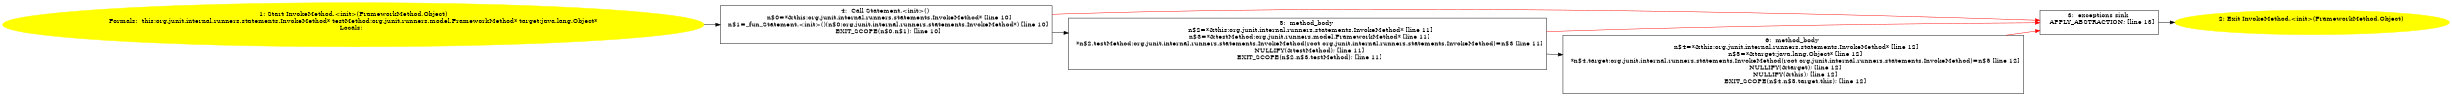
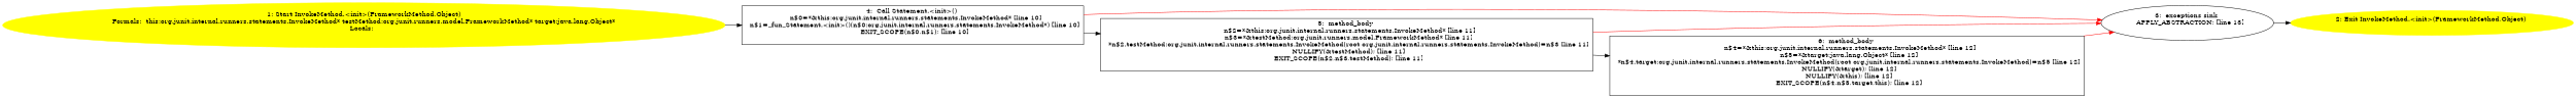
  digraph {
    rankdir=LR
    node [shape=box]
    n1 [color=yellow label="1: Start InvokeMethod.<init>(FrameworkMethod,Object)\nFormals:  this:org.junit.internal.runners.statements.InvokeMethod* testMethod:org.junit.runners.model.FrameworkMethod* target:java.lang.Object*\nLocals:  \n  " style=filled shape=""]
    n2 [label="4:  Call Statement.<init>() \n   n$0=*&this:org.junit.internal.runners.statements.InvokeMethod* [line 10]\n  n$1=_fun_Statement.<init>()(n$0:org.junit.internal.runners.statements.InvokeMethod*) [line 10]\n  EXIT_SCOPE(n$0,n$1); [line 10]\n "]
-   n3 [label="3:  exceptions sink \n   APPLY_ABSTRACTION; [line 13]\n "]
+   n3 [label="3:  exceptions sink \n   APPLY_ABSTRACTION; [line 13]\n " shape=ellipse]
    n4 [label="5:  method_body \n   n$2=*&this:org.junit.internal.runners.statements.InvokeMethod* [line 11]\n  n$3=*&testMethod:org.junit.runners.model.FrameworkMethod* [line 11]\n  *n$2.testMethod:org.junit.internal.runners.statements.InvokeMethod(root org.junit.internal.runners.statements.InvokeMethod)=n$3 [line 11]\n  NULLIFY(&testMethod); [line 11]\n  EXIT_SCOPE(n$2,n$3,testMethod); [line 11]\n "]
    n5 [color=yellow label="2: Exit InvokeMethod.<init>(FrameworkMethod,Object) \n  " style=filled shape=""]
    n6 [label="6:  method_body \n   n$4=*&this:org.junit.internal.runners.statements.InvokeMethod* [line 12]\n  n$5=*&target:java.lang.Object* [line 12]\n  *n$4.target:org.junit.internal.runners.statements.InvokeMethod(root org.junit.internal.runners.statements.InvokeMethod)=n$5 [line 12]\n  NULLIFY(&target); [line 12]\n  NULLIFY(&this); [line 12]\n  EXIT_SCOPE(n$4,n$5,target,this); [line 12]\n "]
    n1 -> n2
    n2 -> n3 [color=red]
    n2 -> n4
    n3 -> n5
    n4 -> n3 [color=red]
    n4 -> n6
    n6 -> n3 [color=red]
  }
